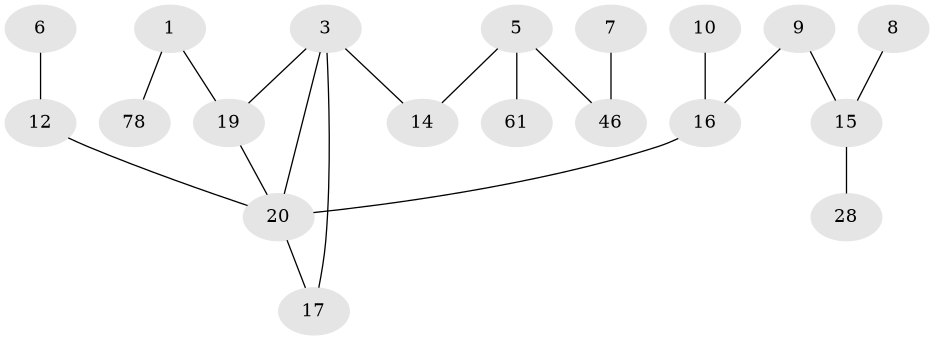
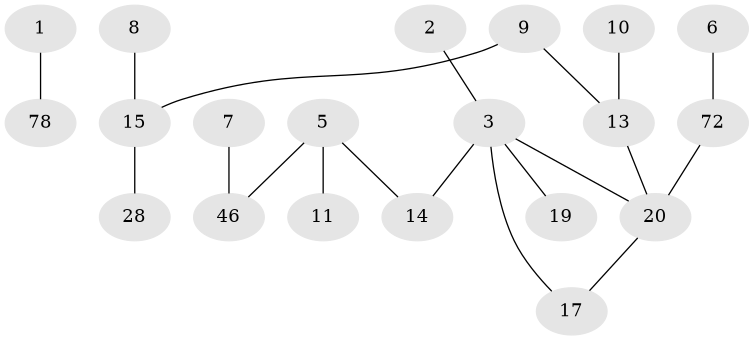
  graph {
    node [color=gray90 style=filled]
    edge [weight=1.0]
    n1 [label=78]
    1
    19
    8
    15
    20
+   2
    3
    14
    17
-   12
+   12 [label=72]
    n12 [label=28]
    5
    n14 [label=46]
-   11 [label=61]
+   11
    6
    7
    9
-   13 [label=16]
+   13
    10
    1 -- n1
-   1 -- 19
-   19 -- 20
    8 -- 15
    15 -- n12
    20 -- 17
+   2 -- 3
    3 -- 19
    3 -- 20
    3 -- 14
    3 -- 17
    12 -- 20
    5 -- 14
    5 -- n14
    5 -- 11
    6 -- 12
    7 -- n14
    9 -- 15
    9 -- 13
    13 -- 20
    10 -- 13
  }
